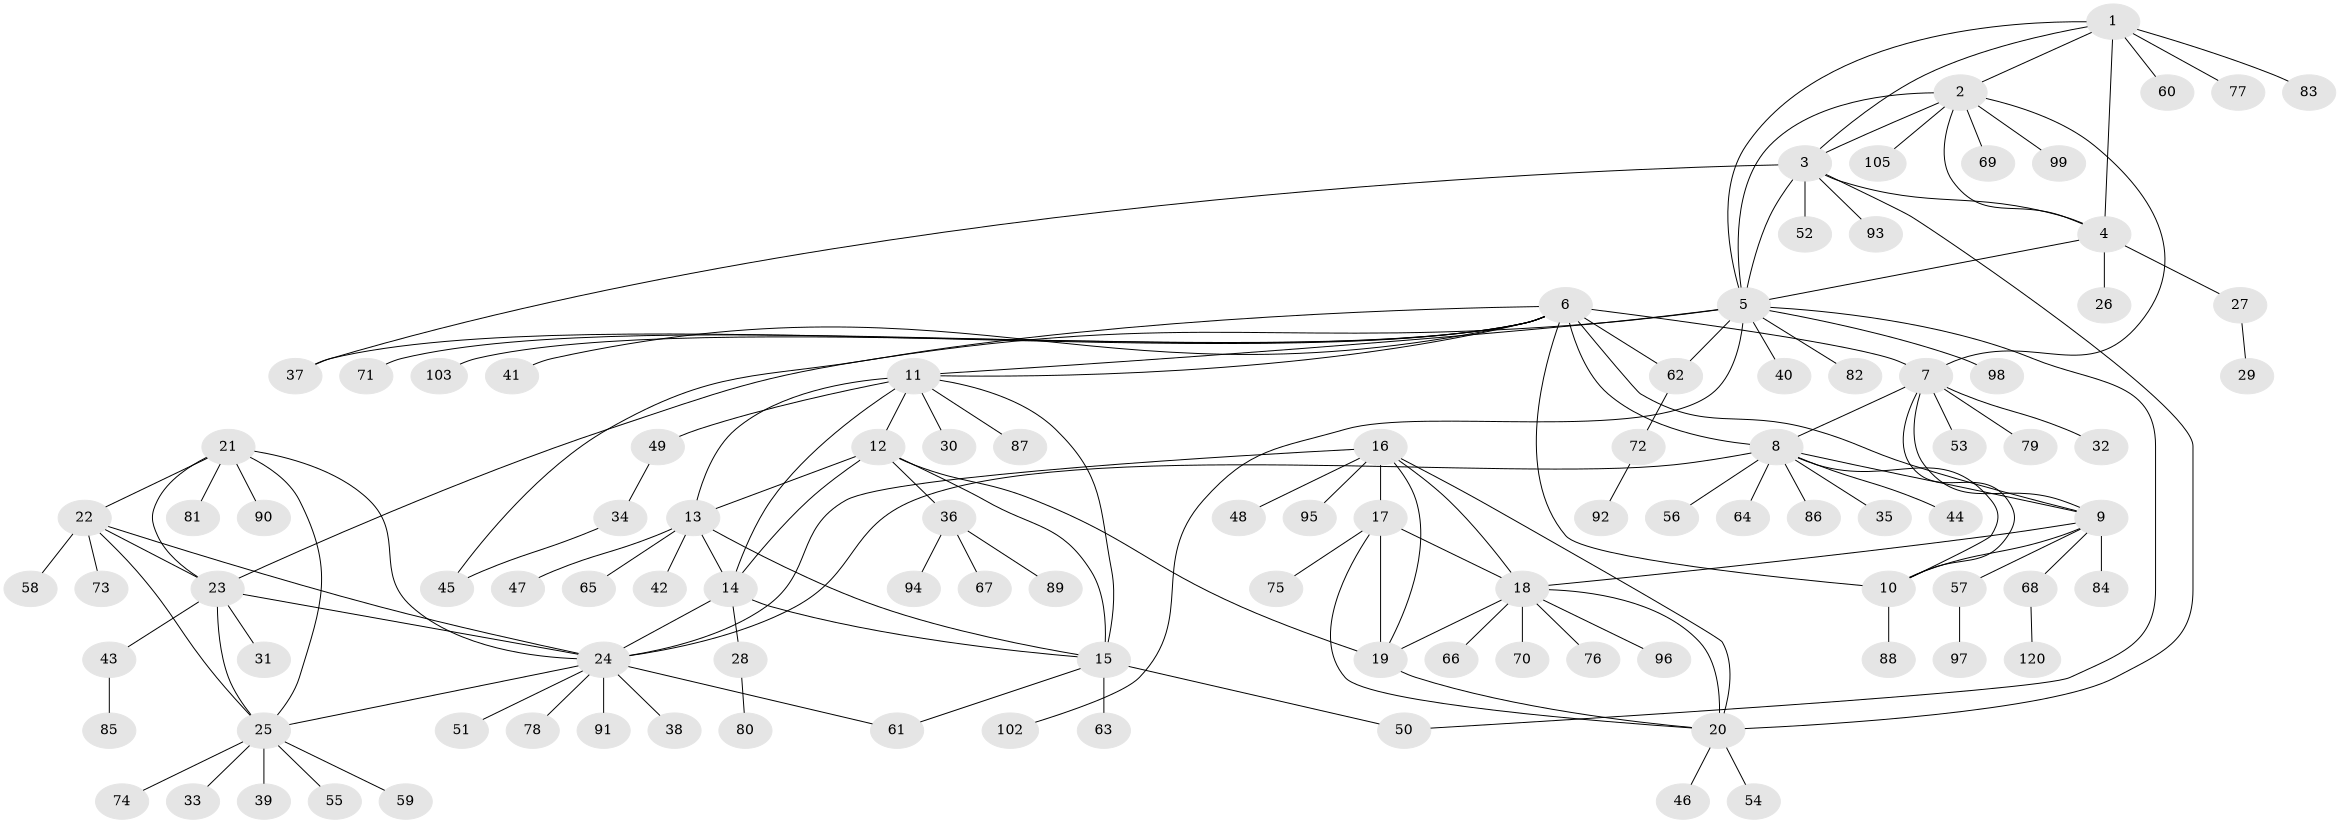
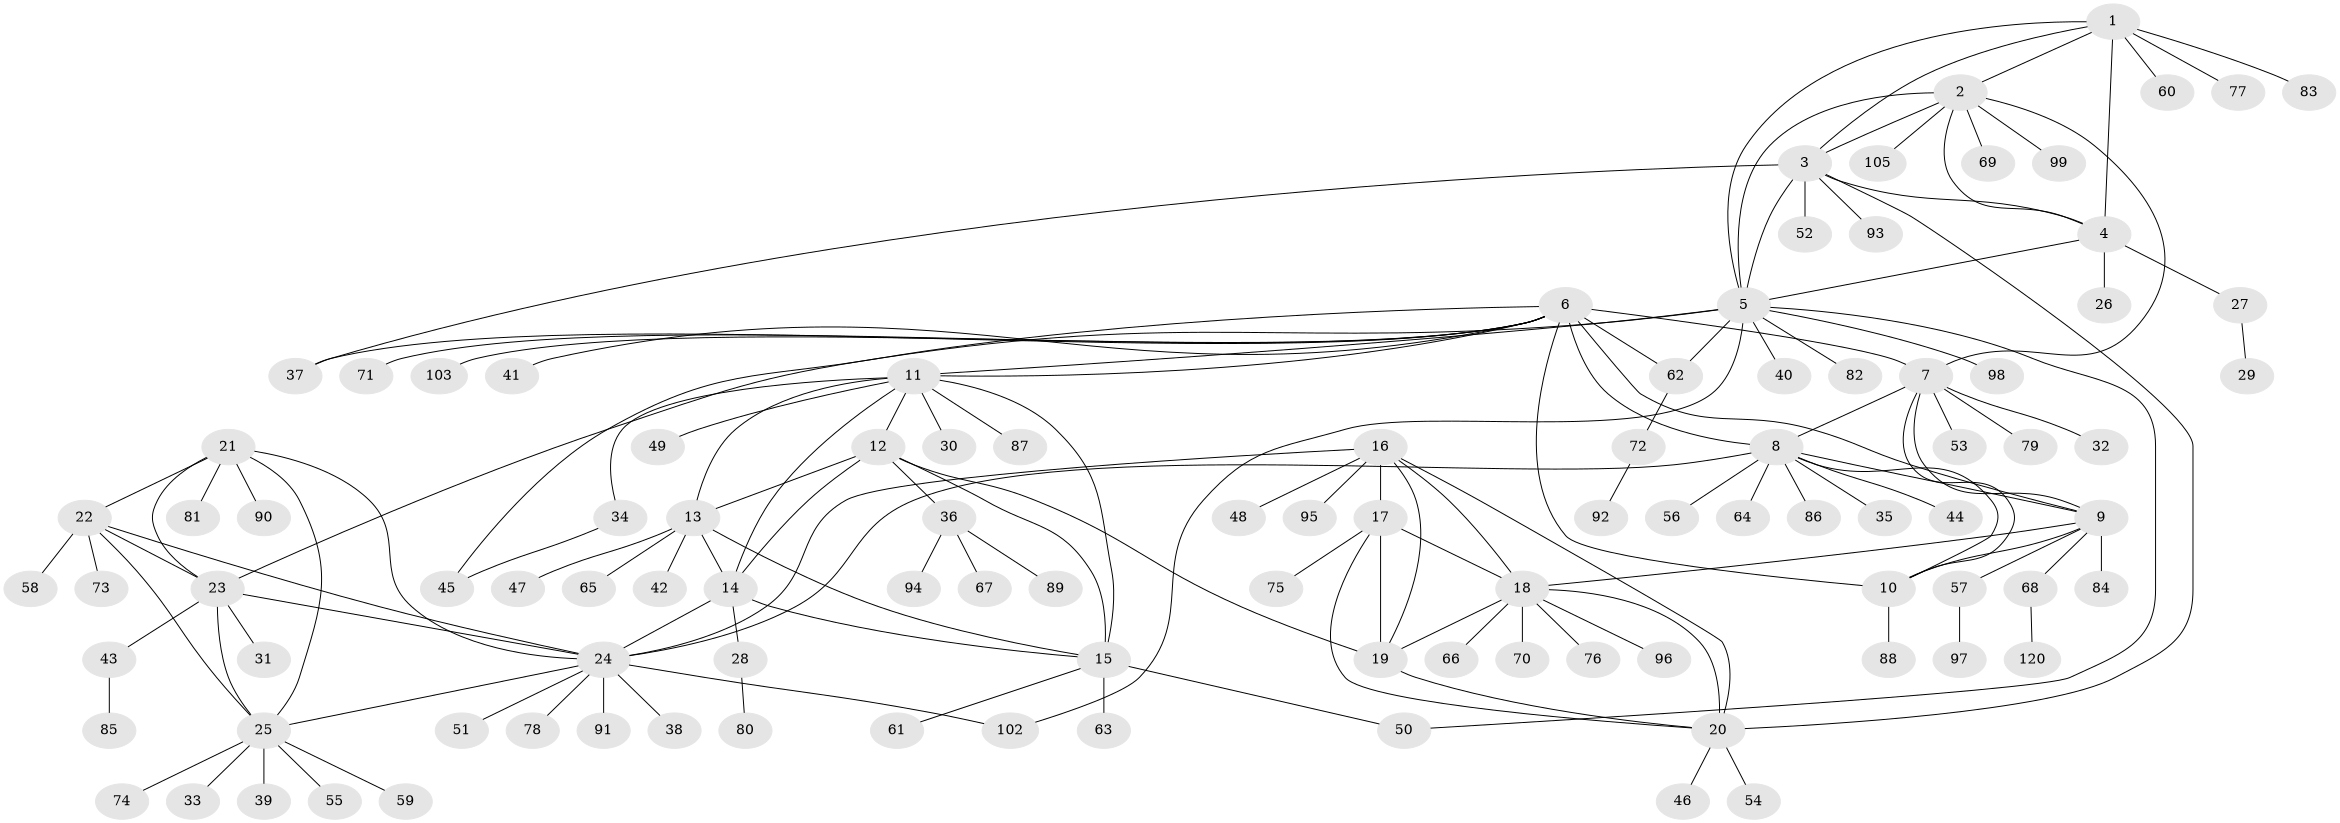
  graph {
    fontname="DejaVu Serif"
    node [color=gray90 fontname="DejaVu Serif" style=filled]
    edge [fontname="DejaVu Serif"]
    1
    2
    3
    4
    5
    60
    77
    83
    7
    69
    99
    n12 [label=105]
    20
    37
    52
    93
    26
    27
    11
    23
    40
    50
    62
    82
    98
    102
    8
    9
    10
    32
    53
    79
    46
    54
    29
    12
    13
    14
    15
    30
    34
    49
    87
    24
    25
    31
    43
    72
    6
    41
    45
    71
    103
    35
    44
    56
    64
    86
    18
    57
    68
    84
    88
    38
    51
    78
    91
    19
    66
    70
    76
    96
    97
    n74 [label=120]
    36
    42
    47
    65
    28
    61
    63
    67
    89
    94
    80
    16
    17
    48
    95
    75
    21
    22
    81
    90
    58
    73
    33
    39
    55
    59
    74
    85
    92
    1 -- 2
    1 -- 3
    1 -- 4
    1 -- 5
    1 -- 60
    1 -- 77
    1 -- 83
    2 -- 3
    2 -- 4
    2 -- 5
    2 -- 7
    2 -- 69
    2 -- 99
    2 -- n12
    3 -- 4
    3 -- 5
    3 -- 20
    3 -- 37
    3 -- 52
    3 -- 93
    4 -- 5
    4 -- 26
    4 -- 27
    5 -- 11
    5 -- 23
    5 -- 40
    5 -- 50
    5 -- 62
    5 -- 82
    5 -- 98
    5 -- 102
    7 -- 8
    7 -- 9
    7 -- 10
    7 -- 32
    7 -- 53
    7 -- 79
    20 -- 46
    20 -- 54
    27 -- 29
    11 -- 12
    11 -- 13
    11 -- 14
    11 -- 15
    11 -- 30
-   49 -- 34
+   11 -- 34
    11 -- 49
    11 -- 87
    23 -- 24
    23 -- 25
    23 -- 31
    23 -- 43
    62 -- 72
    8 -- 9
    8 -- 10
    8 -- 24
    8 -- 35
    8 -- 44
    8 -- 56
    8 -- 64
    8 -- 86
    9 -- 10
    9 -- 18
    9 -- 57
    9 -- 68
    9 -- 84
    10 -- 88
    12 -- 13
    12 -- 14
    12 -- 15
    12 -- 19
    12 -- 36
    13 -- 14
    13 -- 15
    13 -- 42
    13 -- 47
    13 -- 65
    14 -- 15
    14 -- 24
    14 -- 28
    15 -- 50
    15 -- 61
    15 -- 63
    34 -- 45
-   24 -- 61
+   24 -- 102
    24 -- 25
    24 -- 38
    24 -- 51
    24 -- 78
    24 -- 91
    25 -- 33
    25 -- 39
    25 -- 55
    25 -- 59
    25 -- 74
    43 -- 85
    72 -- 92
    6 -- 7
    6 -- 37
    6 -- 11
    6 -- 62
    6 -- 8
    6 -- 9
    6 -- 10
    6 -- 41
    6 -- 45
    6 -- 71
    6 -- 103
    18 -- 20
    18 -- 19
    18 -- 66
    18 -- 70
    18 -- 76
    18 -- 96
    57 -- 97
    68 -- n74
    19 -- 20
    36 -- 67
    36 -- 89
    36 -- 94
    28 -- 80
    16 -- 20
    16 -- 24
    16 -- 18
    16 -- 19
    16 -- 17
    16 -- 48
    16 -- 95
    17 -- 20
    17 -- 18
    17 -- 19
    17 -- 75
    21 -- 23
    21 -- 24
    21 -- 25
    21 -- 22
    21 -- 81
    21 -- 90
    22 -- 23
    22 -- 24
    22 -- 25
    22 -- 58
    22 -- 73
  }
